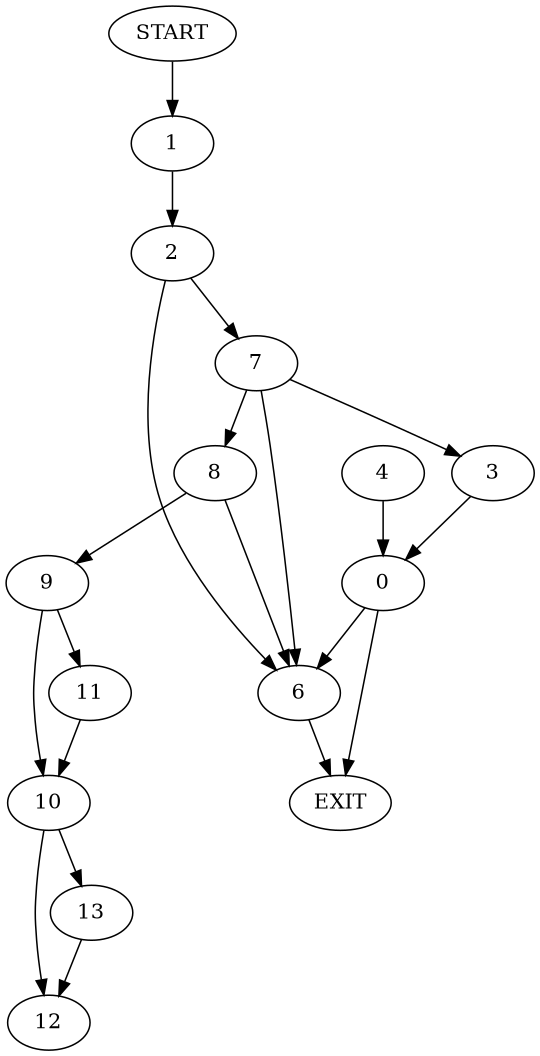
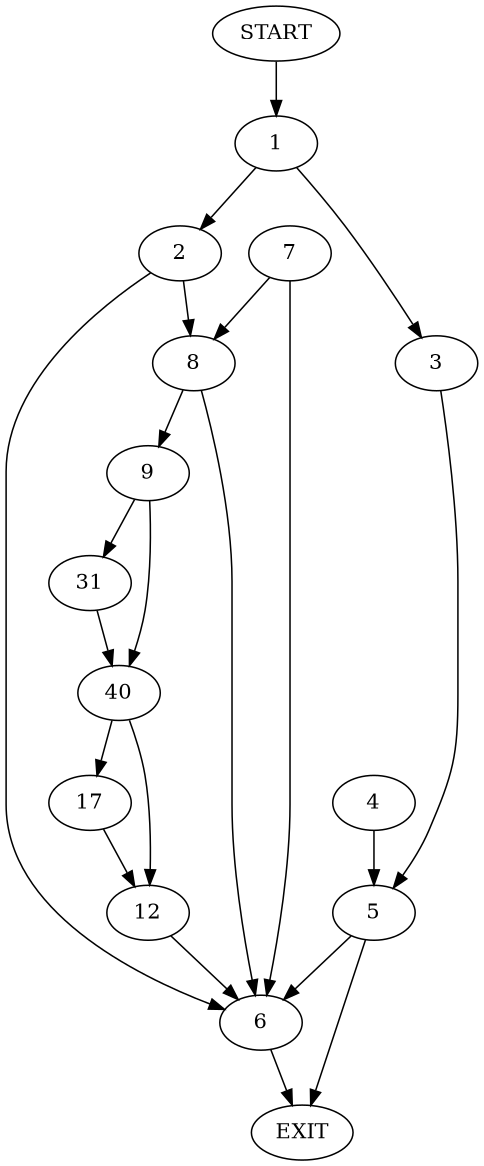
  digraph {
    n1 [label=START]
    1
    2
    3
    n5 [label=EXIT]
    6
    7
-   5 [label=0]
+   5
    8
    4
    9
-   10
-   11
+   10 [label=40]
+   11 [label=31]
    12
-   13
+   13 [label=17]
    n1 -> 1
    1 -> 2
-   7 -> 3
+   1 -> 3
    2 -> 6
-   2 -> 7
+   2 -> 8
    3 -> 5
    6 -> n5
    7 -> 6
    7 -> 8
    5 -> n5
    5 -> 6
    8 -> 6
    8 -> 9
    4 -> 5
    9 -> 10
    9 -> 11
    10 -> 12
    10 -> 13
    11 -> 10
+   12 -> 6
    13 -> 12
  }
